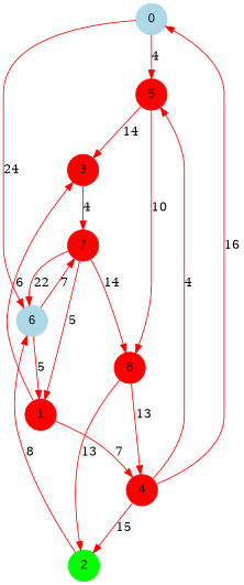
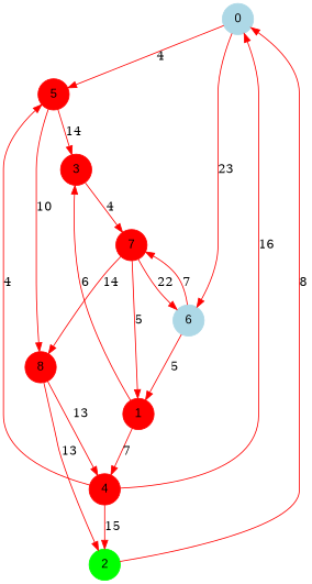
  digraph {
    rankdir=TB
    node [color=red fontname=Arial shape=circle style=filled]
    edge [color=red]
    0 [color=lightblue]
    5
    6 [color=lightblue]
    3
    8
    1
    7
    4
    2 [color=green]
    0 -> 5 [label=4]
-   0 -> 6 [label=24]
+   0 -> 6 [label=23]
    5 -> 3 [label=14]
    5 -> 8 [label=10]
    6 -> 1 [label=5]
    6 -> 7 [label=7]
    3 -> 7 [label=4]
    8 -> 4 [label=13]
    8 -> 2 [label=13]
    1 -> 3 [label=6]
    1 -> 4 [label=7]
    7 -> 6 [label=22]
    7 -> 8 [label=14]
    7 -> 1 [label=5]
    4 -> 0 [label=16]
    4 -> 5 [label=4]
    4 -> 2 [label=15]
-   2 -> 6 [label=8]
+   2 -> 0 [label=8]
  }
